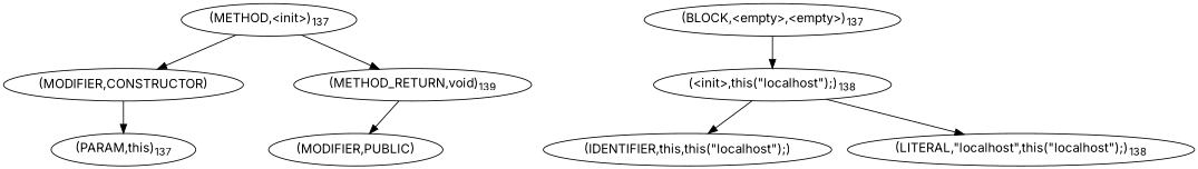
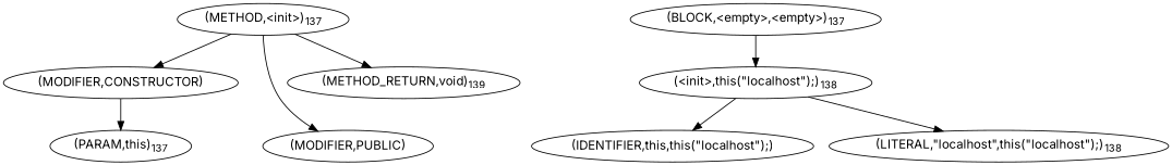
  digraph {
    fontname=Inter
    node [fontname=Inter]
    edge [fontname=Inter]
    n1 [label=<(METHOD,&lt;init&gt;)<SUB>137</SUB>>]
    n2 [label=<(MODIFIER,CONSTRUCTOR)>]
    n3 [label=<(MODIFIER,PUBLIC)>]
    n4 [label=<(METHOD_RETURN,void)<SUB>139</SUB>>]
    n5 [label=<(PARAM,this)<SUB>137</SUB>>]
    n6 [label=<(BLOCK,&lt;empty&gt;,&lt;empty&gt;)<SUB>137</SUB>>]
    n7 [label=<(&lt;init&gt;,this(&quot;localhost&quot;);)<SUB>138</SUB>>]
    n8 [label=<(IDENTIFIER,this,this(&quot;localhost&quot;);)>]
    n9 [label=<(LITERAL,&quot;localhost&quot;,this(&quot;localhost&quot;);)<SUB>138</SUB>>]
    n1 -> n2
-   n4 -> n3
+   n1 -> n3
    n1 -> n4
    n2 -> n5
    n6 -> n7
    n7 -> n8
    n7 -> n9
  }
